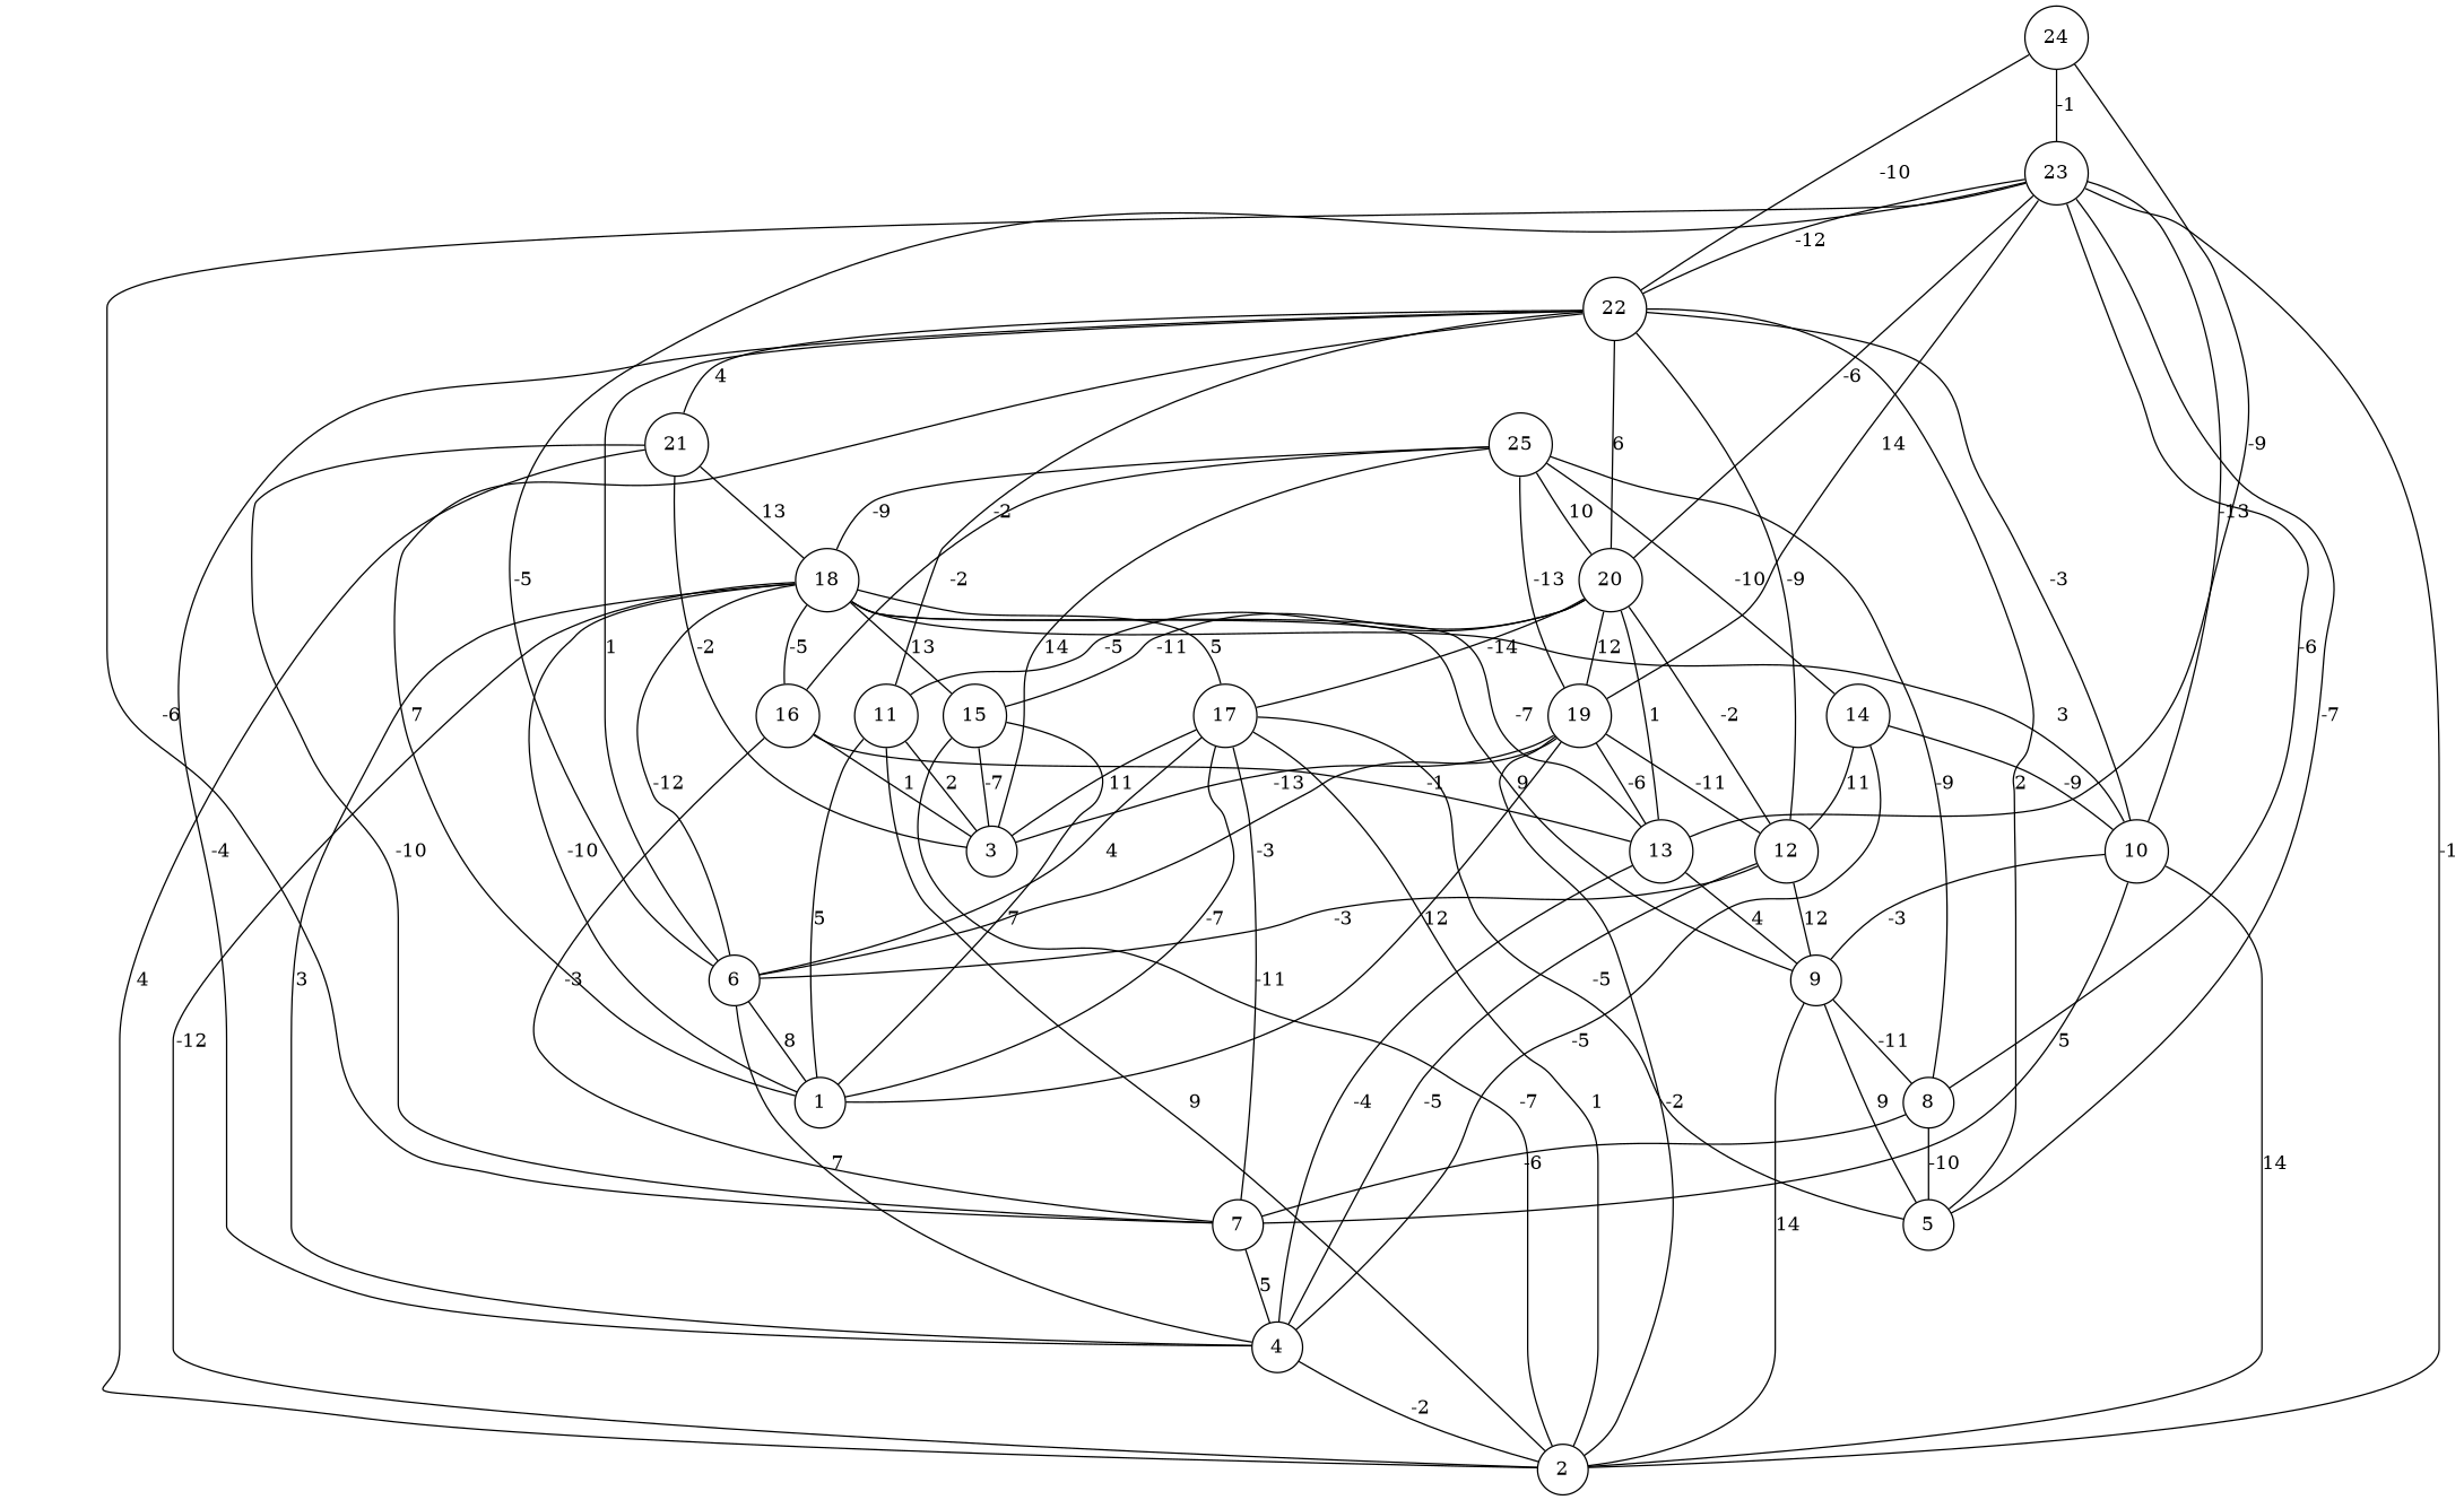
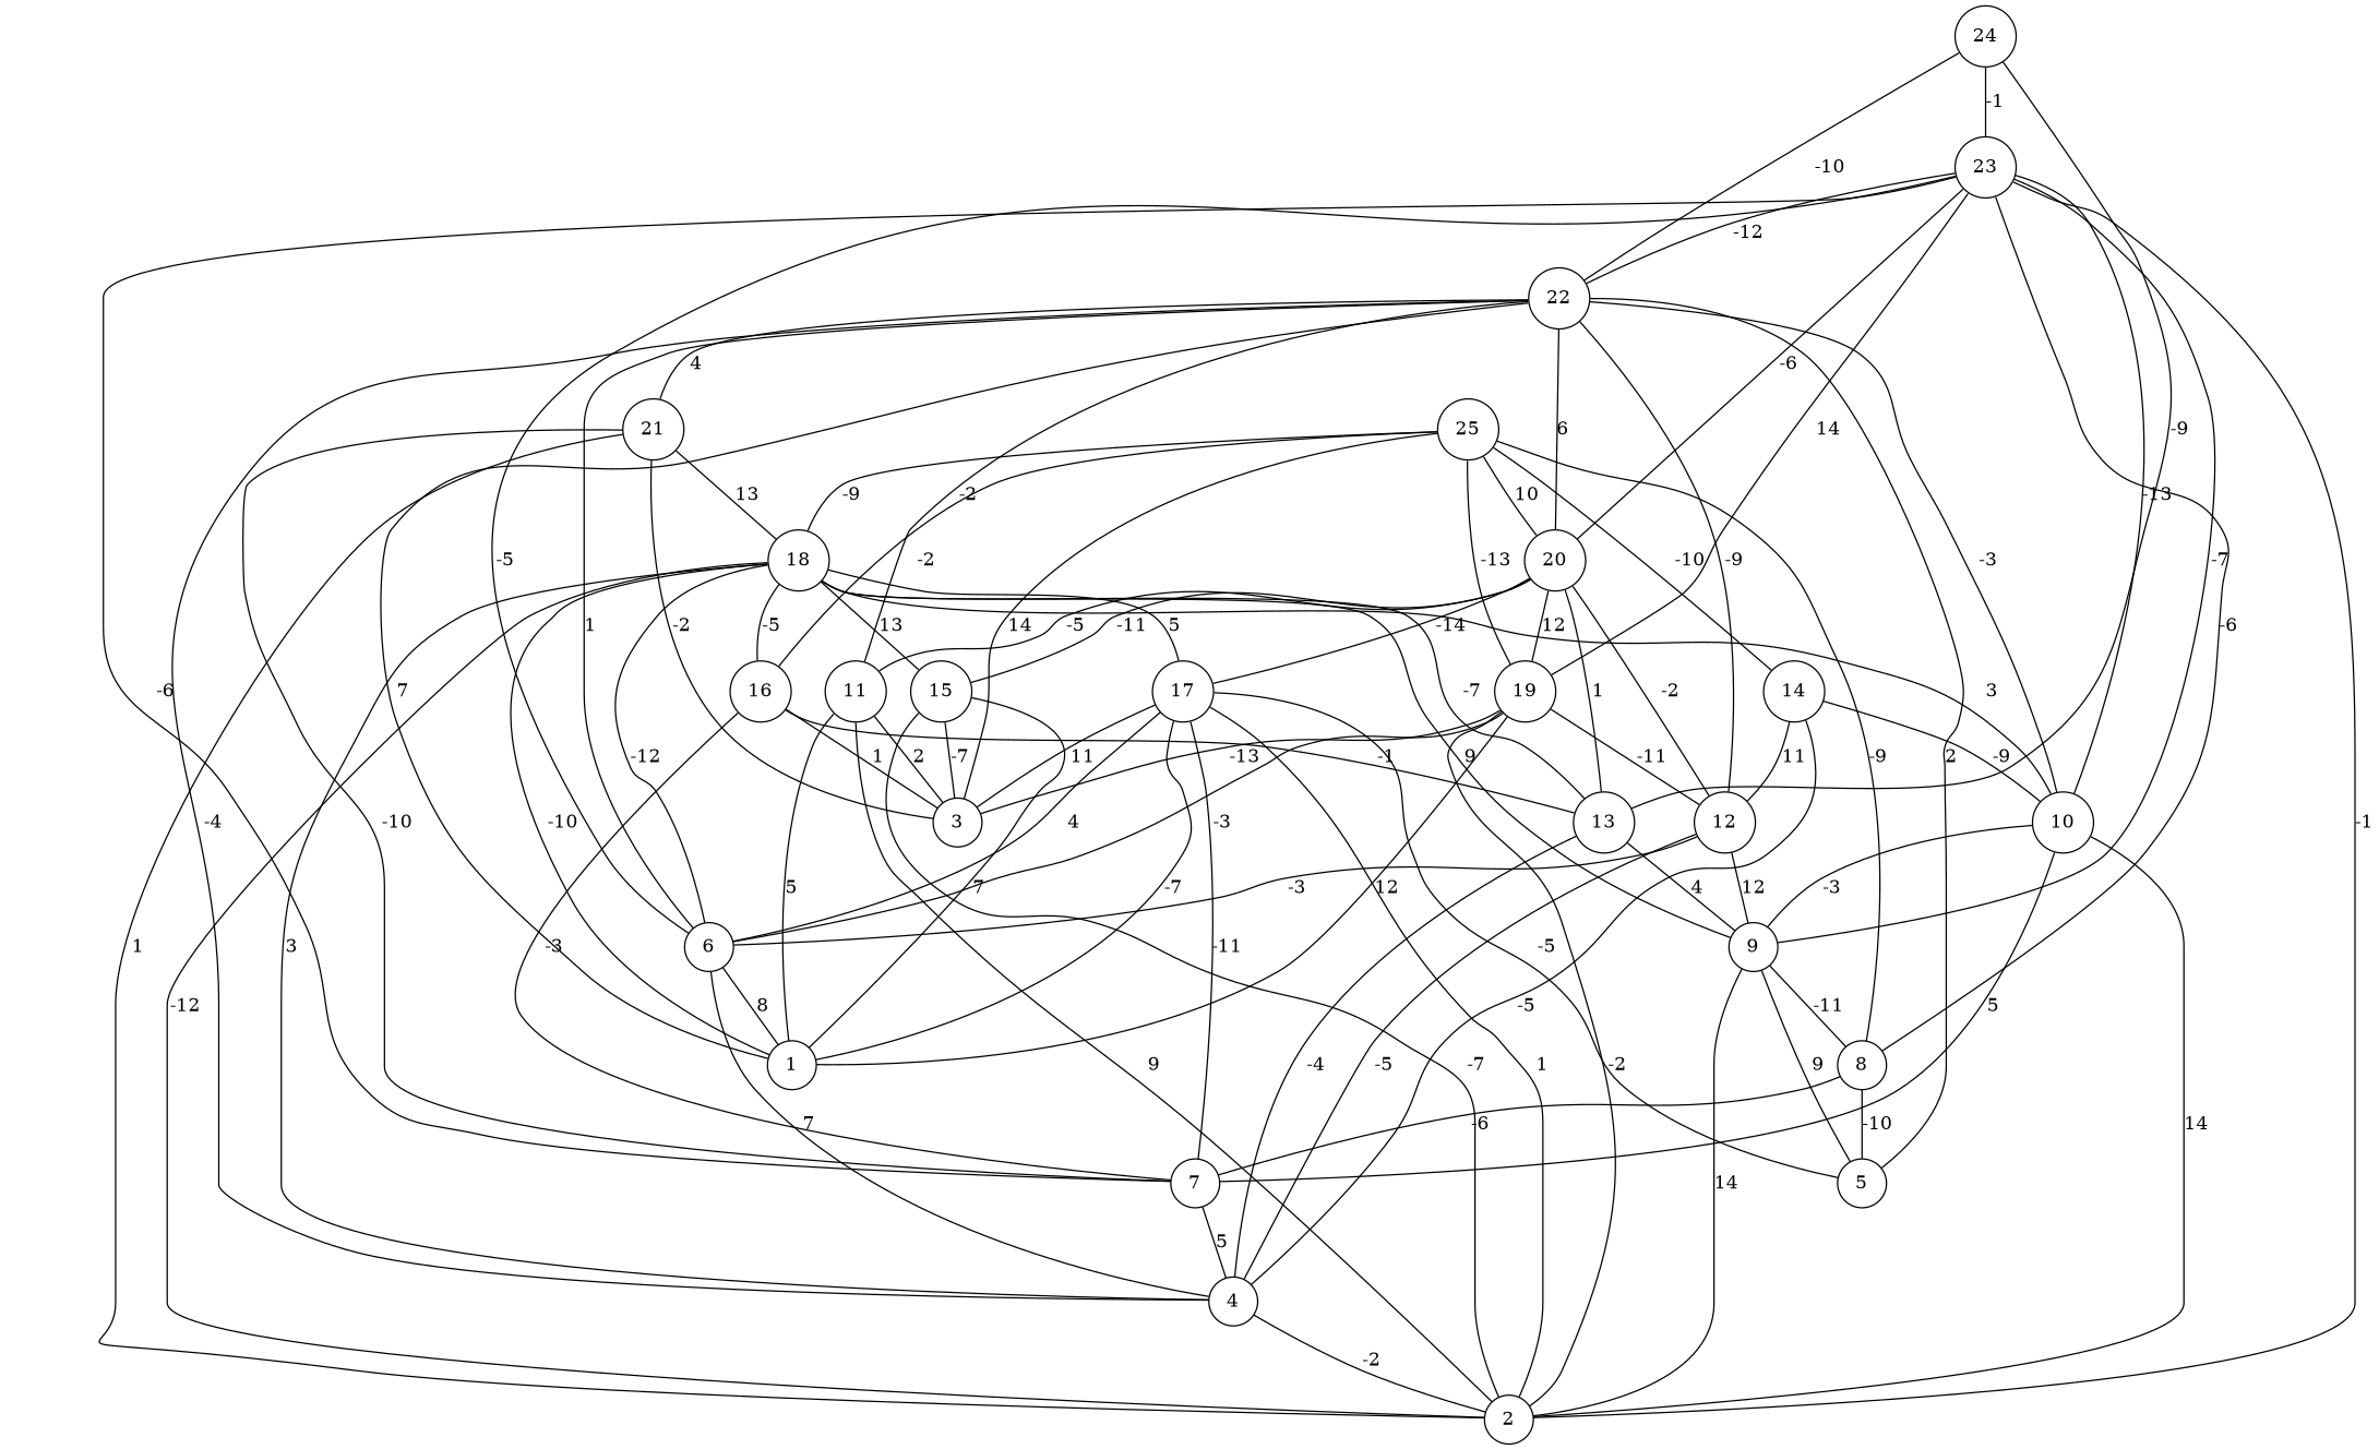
  graph {
    fontname="Helvetica,Arial,sans-serif"
    node [shape=circle]
    25
    3
    8
    14
    16
    18
    19
    20
    5
    7
    10
    4
    12
    13
    2
    6
    1
    15
    17
    9
    11
    24
    22
    23
    21
    25 -- 3 [label=14]
    25 -- 8 [label=-9]
    25 -- 14 [label=-10]
    25 -- 16 [label=-2]
    25 -- 18 [label=-9]
    25 -- 19 [label=-13]
    25 -- 20 [label=10]
    8 -- 5 [label=-10]
    8 -- 7 [label=-6]
    14 -- 10 [label=-9]
    14 -- 4 [label=-5]
    14 -- 12 [label=11]
    16 -- 3 [label=1]
    16 -- 7 [label=-3]
    16 -- 13 [label=-1]
    18 -- 16 [label=-5]
    18 -- 10 [label=3]
    18 -- 4 [label=3]
    18 -- 13 [label=-7]
    18 -- 2 [label=-12]
    18 -- 6 [label=-12]
    18 -- 1 [label=-10]
    18 -- 15 [label=13]
    18 -- 17 [label=5]
    18 -- 9 [label=9]
    19 -- 3 [label=-13]
    19 -- 12 [label=-11]
-   19 -- 13 [label=-6]
    19 -- 2 [label=-2]
    19 -- 6 [label=-3]
    19 -- 1 [label=12]
    20 -- 19 [label=12]
    20 -- 12 [label=-2]
    20 -- 13 [label=1]
    20 -- 15 [label=-11]
    20 -- 17 [label=-14]
    20 -- 11 [label=-5]
    7 -- 4 [label=5]
    10 -- 7 [label=5]
    10 -- 2 [label=14]
    10 -- 9 [label=-3]
    4 -- 2 [label=-2]
    12 -- 4 [label=-5]
    12 -- 6 [label=-3]
    12 -- 9 [label=12]
    13 -- 4 [label=-4]
    13 -- 9 [label=4]
    6 -- 4 [label=7]
    6 -- 1 [label=8]
    15 -- 3 [label=-7]
    15 -- 2 [label=-7]
    15 -- 1 [label=7]
    17 -- 3 [label=11]
    17 -- 5 [label=-5]
    17 -- 7 [label=-11]
    17 -- 2 [label=1]
    17 -- 6 [label=4]
    17 -- 1 [label=-7]
    9 -- 8 [label=-11]
    9 -- 5 [label=9]
    9 -- 2 [label=14]
    11 -- 3 [label=2]
    11 -- 2 [label=9]
    11 -- 1 [label=5]
    24 -- 13 [label=-9]
    24 -- 22 [label=-10]
    24 -- 23 [label=-1]
    22 -- 20 [label=6]
    22 -- 5 [label=2]
    22 -- 10 [label=-3]
    22 -- 4 [label=-4]
    22 -- 12 [label=-9]
    22 -- 6 [label=1]
    22 -- 1 [label=7]
    22 -- 11 [label=-2]
    22 -- 21 [label=4]
    23 -- 8 [label=-6]
    23 -- 19 [label=14]
    23 -- 20 [label=-6]
-   23 -- 5 [label=-7]
+   23 -- 9 [label=-7]
    23 -- 7 [label=-6]
    23 -- 10 [label=-13]
    23 -- 2 [label=-1]
    23 -- 6 [label=-5]
    23 -- 22 [label=-12]
    21 -- 3 [label=-2]
    21 -- 18 [label=13]
    21 -- 7 [label=-10]
-   21 -- 2 [label=4]
+   21 -- 2 [label=1]
  }
